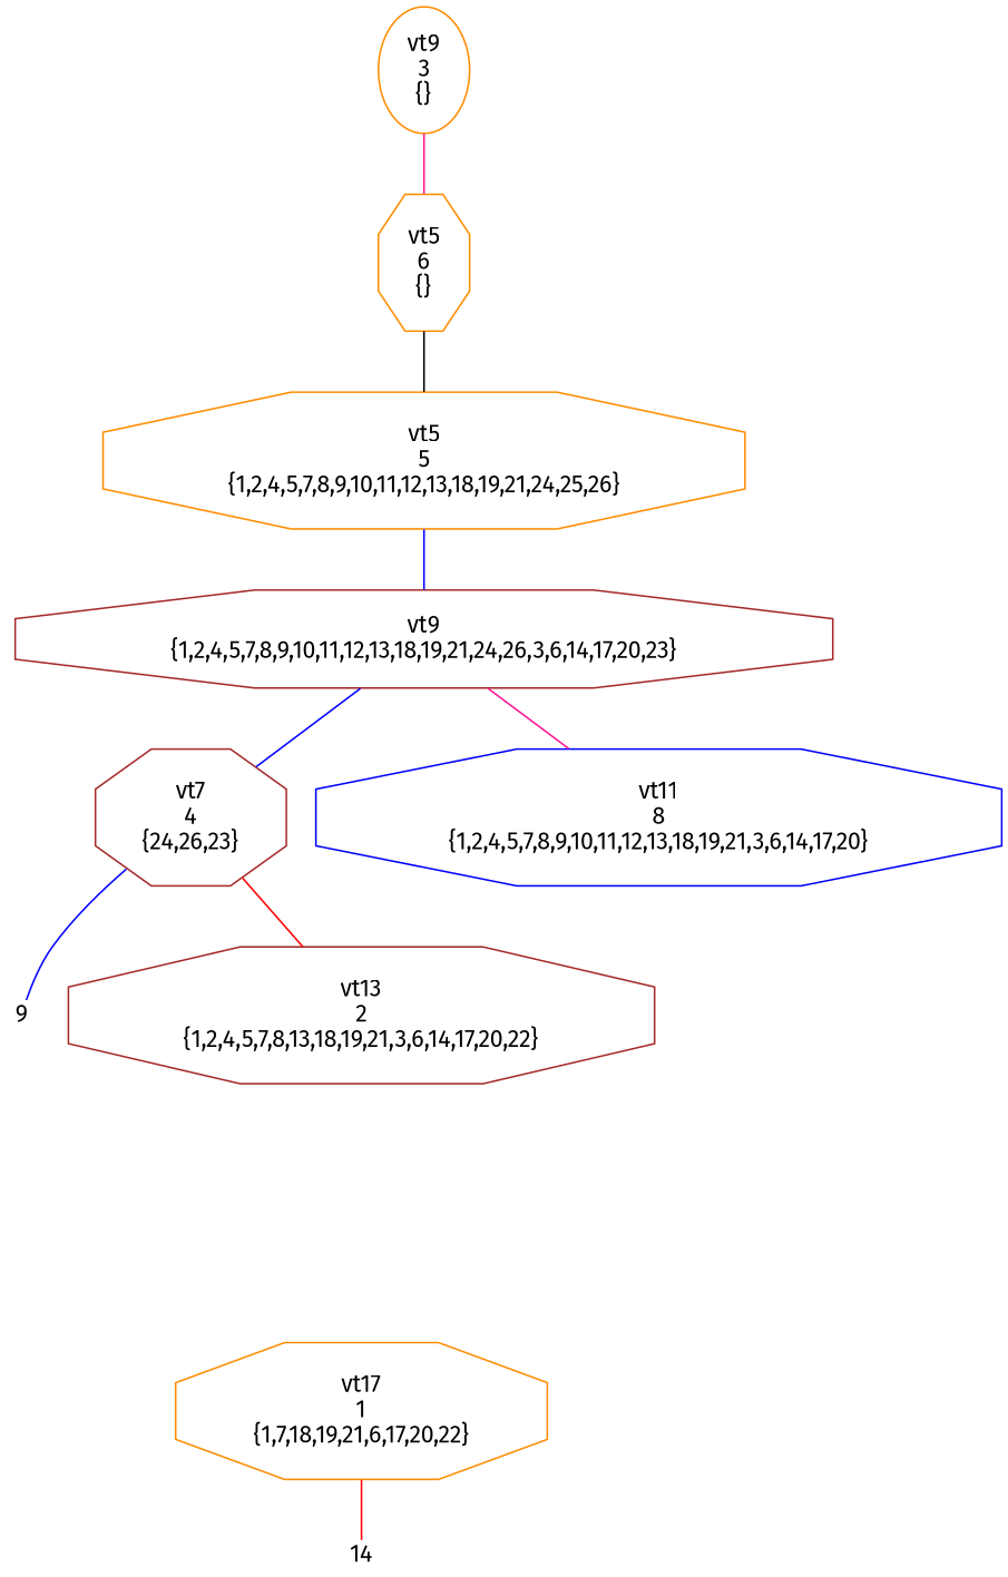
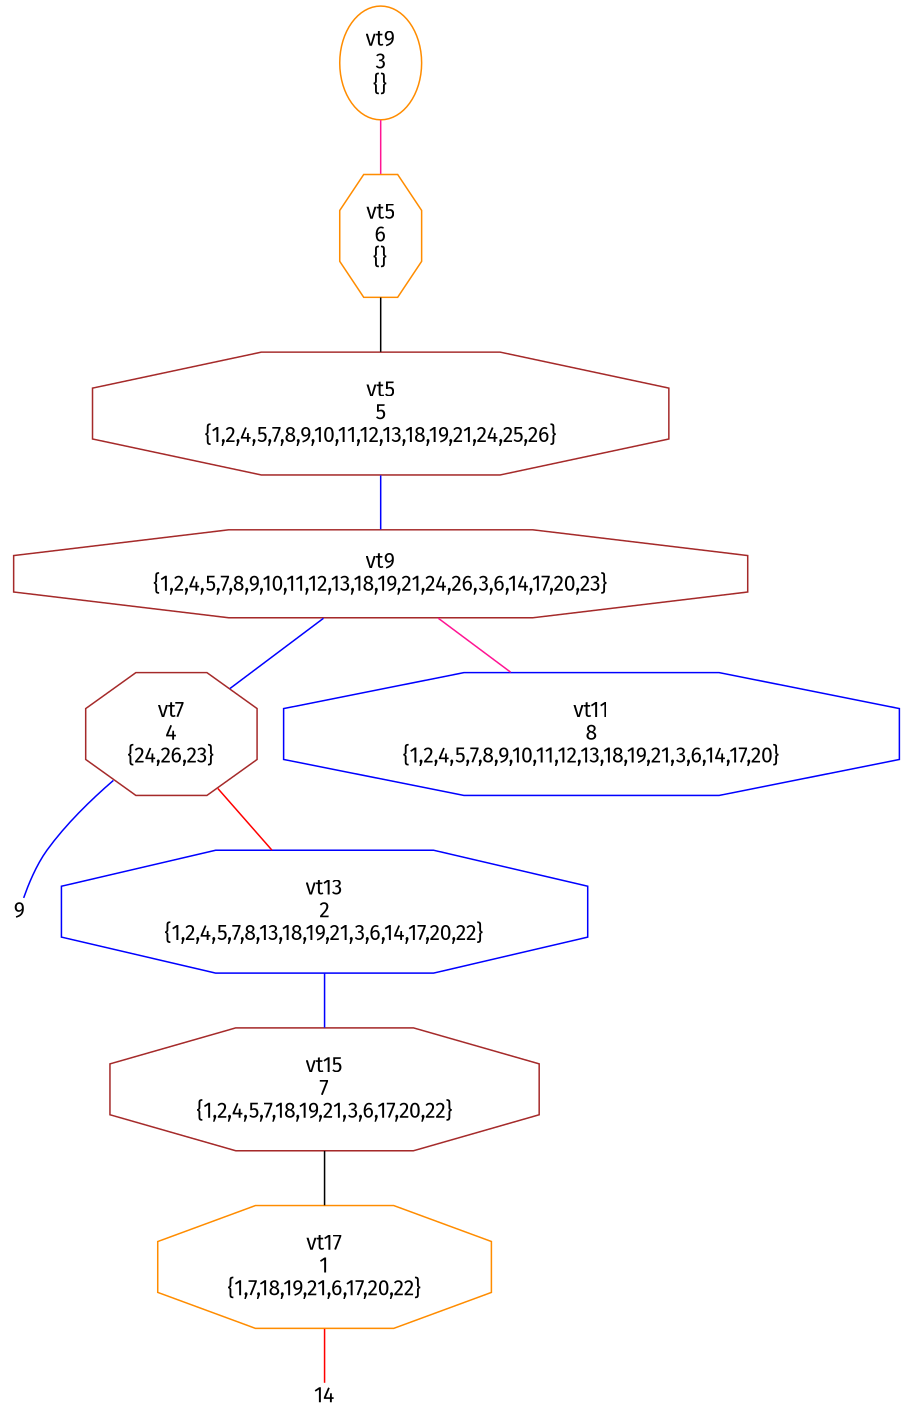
  digraph {
    fontname="Fira Sans"
    node [color=darkorange fontname="Fira Sans" shape=octagon]
    edge [arrowhead=none color=blue fontname="Fira Sans"]
    n1 [label="vt9\n3\n{}" shape=ellipse]
    n2 [label="vt5\n6\n{}"]
-   n3 [label="vt5\n5\n{1,2,4,5,7,8,9,10,11,12,13,18,19,21,24,25,26}"]
+   n3 [color=brown label="vt5\n5\n{1,2,4,5,7,8,9,10,11,12,13,18,19,21,24,25,26}"]
    n4 [color=brown label="vt9\n{1,2,4,5,7,8,9,10,11,12,13,18,19,21,24,26,3,6,14,17,20,23}"]
    n5 [color=brown label="vt7\n4\n{24,26,23}"]
    n6 [color=blue label="vt11\n8\n{1,2,4,5,7,8,9,10,11,12,13,18,19,21,3,6,14,17,20}"]
    n7 [fixedsize=true fontsize=14 height=.25 label=9 shape=plaintext width=.25]
-   n8 [color=brown label="vt13\n2\n{1,2,4,5,7,8,13,18,19,21,3,6,14,17,20,22}"]
+   n8 [color=blue label="vt13\n2\n{1,2,4,5,7,8,13,18,19,21,3,6,14,17,20,22}"]
+   n9 [color=brown label="vt15\n7\n{1,2,4,5,7,18,19,21,3,6,17,20,22}"]
    n10 [label="vt17\n1\n{1,7,18,19,21,6,17,20,22}"]
    n11 [color=blue fixedsize=true fontsize=14 height=.25 label=14 shape=plaintext width=.25]
    n1 -> n2 [color=deeppink]
    n2 -> n3 [color=black]
    n3 -> n4
    n4 -> n5
    n4 -> n6 [color=deeppink]
    n5 -> n7
    n5 -> n8 [color=red]
+   n8 -> n9
+   n9 -> n10 [color=black]
    n10 -> n11 [color=red]
  }
